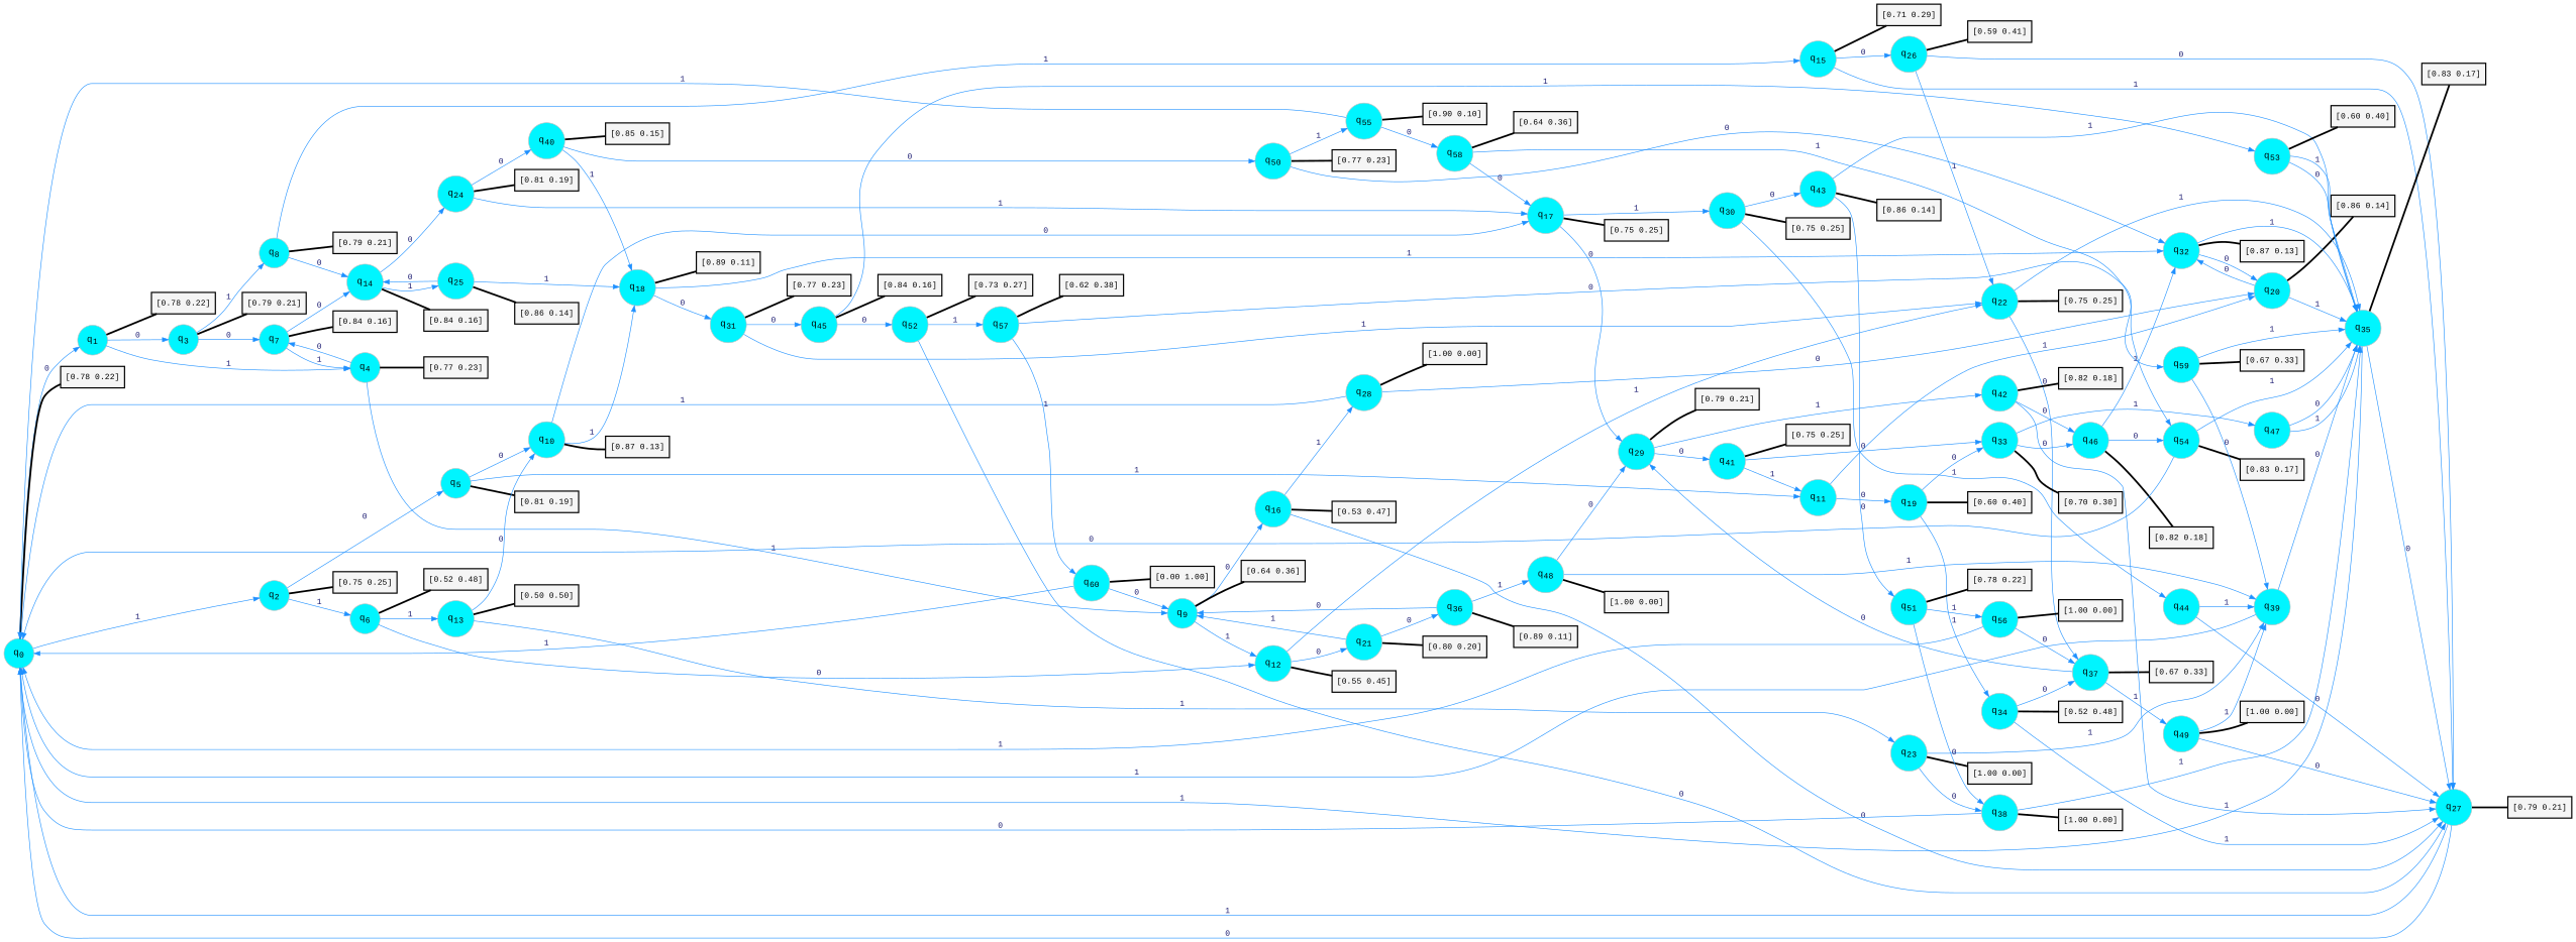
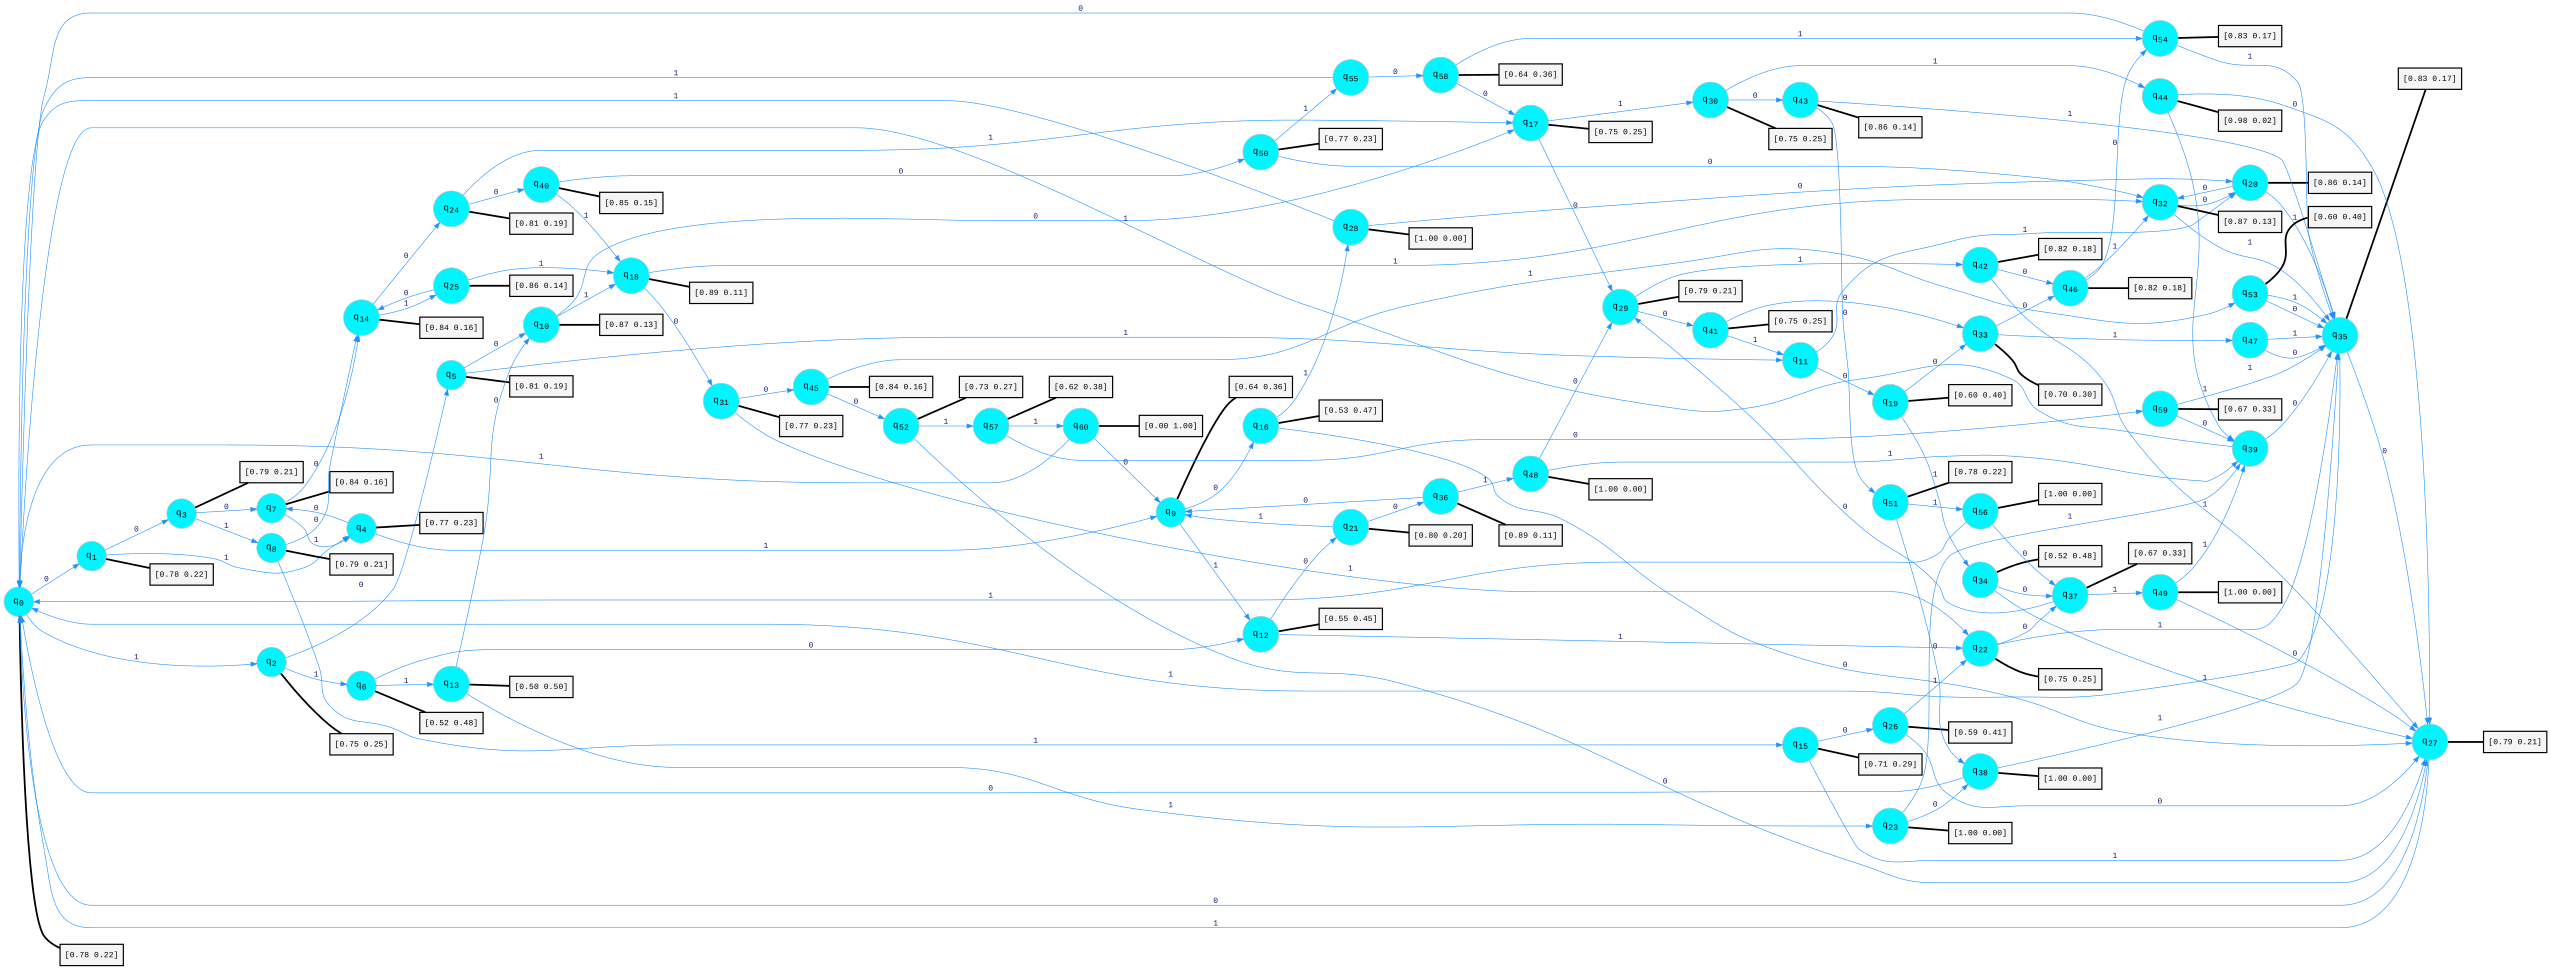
  digraph {
    fontname="Liberation Mono"
    rankdir=LR
    node [color=gray fillcolor=turquoise1 fontcolor=black fontname="Liberation Mono" fontsize=16 fontweight=bold shape=circle style=filled]
    edge [arrowsize=1 color=dodgerblue1 fontcolor=midnightblue fontname="Liberation Mono" fontweight=bold penwidth=1 style=solid weight=20]
    n1 [label=<q<SUB>0</SUB>>]
    n2 [label=<q<SUB>1</SUB>>]
    n3 [label=<q<SUB>2</SUB>>]
    n4 [color=black fillcolor=whitesmoke fontsize=14 label="[0.78 0.22]" penwidth=2 shape=box]
    n5 [label=<q<SUB>3</SUB>>]
    n6 [label=<q<SUB>4</SUB>>]
    n7 [color=black fillcolor=whitesmoke fontsize=14 label="[0.78 0.22]" penwidth=2 shape=box]
    n8 [label=<q<SUB>5</SUB>>]
    n9 [label=<q<SUB>6</SUB>>]
    n10 [color=black fillcolor=whitesmoke fontsize=14 label="[0.75 0.25]" penwidth=2 shape=box]
    n11 [label=<q<SUB>7</SUB>>]
    n12 [label=<q<SUB>8</SUB>>]
    n13 [color=black fillcolor=whitesmoke fontsize=14 label="[0.79 0.21]" penwidth=2 shape=box]
    n14 [label=<q<SUB>9</SUB>>]
    n15 [color=black fillcolor=whitesmoke fontsize=14 label="[0.77 0.23]" penwidth=2 shape=box]
    n16 [label=<q<SUB>10</SUB>>]
    n17 [label=<q<SUB>11</SUB>>]
    n18 [color=black fillcolor=whitesmoke fontsize=14 label="[0.81 0.19]" penwidth=2 shape=box]
    n19 [label=<q<SUB>12</SUB>>]
    n20 [label=<q<SUB>13</SUB>>]
    n21 [color=black fillcolor=whitesmoke fontsize=14 label="[0.52 0.48]" penwidth=2 shape=box]
    n22 [label=<q<SUB>14</SUB>>]
    n23 [color=black fillcolor=whitesmoke fontsize=14 label="[0.84 0.16]" penwidth=2 shape=box]
    n24 [label=<q<SUB>15</SUB>>]
    n25 [color=black fillcolor=whitesmoke fontsize=14 label="[0.79 0.21]" penwidth=2 shape=box]
    n26 [label=<q<SUB>16</SUB>>]
    n27 [color=black fillcolor=whitesmoke fontsize=14 label="[0.64 0.36]" penwidth=2 shape=box]
    n28 [label=<q<SUB>17</SUB>>]
    n29 [label=<q<SUB>18</SUB>>]
    n30 [color=black fillcolor=whitesmoke fontsize=14 label="[0.87 0.13]" penwidth=2 shape=box]
    n31 [label=<q<SUB>19</SUB>>]
    n32 [label=<q<SUB>20</SUB>>]
    n33 [label=<q<SUB>21</SUB>>]
    n34 [label=<q<SUB>22</SUB>>]
    n35 [color=black fillcolor=whitesmoke fontsize=14 label="[0.55 0.45]" penwidth=2 shape=box]
    n36 [label=<q<SUB>23</SUB>>]
    n37 [color=black fillcolor=whitesmoke fontsize=14 label="[0.50 0.50]" penwidth=2 shape=box]
    n38 [label=<q<SUB>24</SUB>>]
    n39 [label=<q<SUB>25</SUB>>]
    n40 [color=black fillcolor=whitesmoke fontsize=14 label="[0.84 0.16]" penwidth=2 shape=box]
    n41 [label=<q<SUB>26</SUB>>]
    n42 [label=<q<SUB>27</SUB>>]
    n43 [color=black fillcolor=whitesmoke fontsize=14 label="[0.71 0.29]" penwidth=2 shape=box]
    n44 [label=<q<SUB>28</SUB>>]
    n45 [color=black fillcolor=whitesmoke fontsize=14 label="[0.53 0.47]" penwidth=2 shape=box]
    n46 [label=<q<SUB>29</SUB>>]
    n47 [label=<q<SUB>30</SUB>>]
    n48 [color=black fillcolor=whitesmoke fontsize=14 label="[0.75 0.25]" penwidth=2 shape=box]
    n49 [label=<q<SUB>31</SUB>>]
    n50 [label=<q<SUB>32</SUB>>]
    n51 [color=black fillcolor=whitesmoke fontsize=14 label="[0.89 0.11]" penwidth=2 shape=box]
    n52 [label=<q<SUB>33</SUB>>]
    n53 [label=<q<SUB>34</SUB>>]
    n54 [color=black fillcolor=whitesmoke fontsize=14 label="[0.60 0.40]" penwidth=2 shape=box]
    n55 [label=<q<SUB>35</SUB>>]
    n56 [color=black fillcolor=whitesmoke fontsize=14 label="[0.86 0.14]" penwidth=2 shape=box]
    n57 [label=<q<SUB>36</SUB>>]
    n58 [color=black fillcolor=whitesmoke fontsize=14 label="[0.80 0.20]" penwidth=2 shape=box]
    n59 [label=<q<SUB>37</SUB>>]
    n60 [color=black fillcolor=whitesmoke fontsize=14 label="[0.75 0.25]" penwidth=2 shape=box]
    n61 [label=<q<SUB>38</SUB>>]
    n62 [label=<q<SUB>39</SUB>>]
    n63 [color=black fillcolor=whitesmoke fontsize=14 label="[1.00 0.00]" penwidth=2 shape=box]
    n64 [label=<q<SUB>40</SUB>>]
    n65 [color=black fillcolor=whitesmoke fontsize=14 label="[0.81 0.19]" penwidth=2 shape=box]
    n66 [color=black fillcolor=whitesmoke fontsize=14 label="[0.86 0.14]" penwidth=2 shape=box]
    n67 [color=black fillcolor=whitesmoke fontsize=14 label="[0.59 0.41]" penwidth=2 shape=box]
    n68 [color=black fillcolor=whitesmoke fontsize=14 label="[0.79 0.21]" penwidth=2 shape=box]
    n69 [color=black fillcolor=whitesmoke fontsize=14 label="[1.00 0.00]" penwidth=2 shape=box]
    n70 [label=<q<SUB>41</SUB>>]
    n71 [label=<q<SUB>42</SUB>>]
    n72 [color=black fillcolor=whitesmoke fontsize=14 label="[0.79 0.21]" penwidth=2 shape=box]
    n73 [label=<q<SUB>43</SUB>>]
    n74 [label=<q<SUB>44</SUB>>]
    n75 [color=black fillcolor=whitesmoke fontsize=14 label="[0.75 0.25]" penwidth=2 shape=box]
    n76 [label=<q<SUB>45</SUB>>]
    n77 [color=black fillcolor=whitesmoke fontsize=14 label="[0.77 0.23]" penwidth=2 shape=box]
    n78 [color=black fillcolor=whitesmoke fontsize=14 label="[0.87 0.13]" penwidth=2 shape=box]
    n79 [label=<q<SUB>46</SUB>>]
    n80 [label=<q<SUB>47</SUB>>]
    n81 [color=black fillcolor=whitesmoke fontsize=14 label="[0.70 0.30]" penwidth=2 shape=box]
    n82 [color=black fillcolor=whitesmoke fontsize=14 label="[0.52 0.48]" penwidth=2 shape=box]
    n83 [color=black fillcolor=whitesmoke fontsize=14 label="[0.83 0.17]" penwidth=2 shape=box]
    n84 [label=<q<SUB>48</SUB>>]
    n85 [color=black fillcolor=whitesmoke fontsize=14 label="[0.89 0.11]" penwidth=2 shape=box]
    n86 [label=<q<SUB>49</SUB>>]
    n87 [color=black fillcolor=whitesmoke fontsize=14 label="[0.67 0.33]" penwidth=2 shape=box]
    n88 [color=black fillcolor=whitesmoke fontsize=14 label="[1.00 0.00]" penwidth=2 shape=box]
    n89 [label=<q<SUB>50</SUB>>]
    n90 [color=black fillcolor=whitesmoke fontsize=14 label="[0.85 0.15]" penwidth=2 shape=box]
    n91 [color=black fillcolor=whitesmoke fontsize=14 label="[0.75 0.25]" penwidth=2 shape=box]
    n92 [color=black fillcolor=whitesmoke fontsize=14 label="[0.82 0.18]" penwidth=2 shape=box]
    n93 [label=<q<SUB>51</SUB>>]
    n94 [color=black fillcolor=whitesmoke fontsize=14 label="[0.86 0.14]" penwidth=2 shape=box]
+   n95 [color=black fillcolor=whitesmoke fontsize=14 label="[0.98 0.02]" penwidth=2 shape=box]
    n96 [label=<q<SUB>52</SUB>>]
    n97 [label=<q<SUB>53</SUB>>]
    n98 [color=black fillcolor=whitesmoke fontsize=14 label="[0.84 0.16]" penwidth=2 shape=box]
    n99 [label=<q<SUB>54</SUB>>]
    n100 [color=black fillcolor=whitesmoke fontsize=14 label="[0.82 0.18]" penwidth=2 shape=box]
    n101 [color=black fillcolor=whitesmoke fontsize=14 label="[1.00 0.00]" penwidth=2 shape=box]
    n102 [color=black fillcolor=whitesmoke fontsize=14 label="[1.00 0.00]" penwidth=2 shape=box]
    n103 [label=<q<SUB>55</SUB>>]
    n104 [color=black fillcolor=whitesmoke fontsize=14 label="[0.77 0.23]" penwidth=2 shape=box]
    n105 [label=<q<SUB>56</SUB>>]
    n106 [color=black fillcolor=whitesmoke fontsize=14 label="[0.78 0.22]" penwidth=2 shape=box]
    n107 [label=<q<SUB>57</SUB>>]
    n108 [color=black fillcolor=whitesmoke fontsize=14 label="[0.73 0.27]" penwidth=2 shape=box]
    n109 [color=black fillcolor=whitesmoke fontsize=14 label="[0.60 0.40]" penwidth=2 shape=box]
    n110 [color=black fillcolor=whitesmoke fontsize=14 label="[0.83 0.17]" penwidth=2 shape=box]
    n111 [label=<q<SUB>58</SUB>>]
-   n112 [color=black fillcolor=whitesmoke fontsize=14 label="[0.90 0.10]" penwidth=2 shape=box]
    n113 [color=black fillcolor=whitesmoke fontsize=14 label="[1.00 0.00]" penwidth=2 shape=box]
    n114 [label=<q<SUB>59</SUB>>]
    n115 [label=<q<SUB>60</SUB>>]
    n116 [color=black fillcolor=whitesmoke fontsize=14 label="[0.62 0.38]" penwidth=2 shape=box]
    n117 [color=black fillcolor=whitesmoke fontsize=14 label="[0.64 0.36]" penwidth=2 shape=box]
    n118 [color=black fillcolor=whitesmoke fontsize=14 label="[0.67 0.33]" penwidth=2 shape=box]
    n119 [color=black fillcolor=whitesmoke fontsize=14 label="[0.00 1.00]" penwidth=2 shape=box]
    n1 -> n2 [label=0]
    n1 -> n3 [label=1]
    n1 -> n4 [arrowhead=none color=black penwidth=3]
    n2 -> n5 [label=0]
    n2 -> n6 [label=1]
    n2 -> n7 [arrowhead=none color=black penwidth=3]
    n3 -> n8 [label=0]
    n3 -> n9 [label=1]
    n3 -> n10 [arrowhead=none color=black penwidth=3]
    n5 -> n11 [label=0]
    n5 -> n12 [label=1]
    n5 -> n13 [arrowhead=none color=black penwidth=3]
    n6 -> n11 [label=0]
    n6 -> n14 [label=1]
    n6 -> n15 [arrowhead=none color=black penwidth=3]
    n8 -> n16 [label=0]
    n8 -> n17 [label=1]
    n8 -> n18 [arrowhead=none color=black penwidth=3]
    n9 -> n19 [label=0]
    n9 -> n20 [label=1]
    n9 -> n21 [arrowhead=none color=black penwidth=3]
    n11 -> n6 [label=1]
    n11 -> n22 [label=0]
    n11 -> n23 [arrowhead=none color=black penwidth=3]
    n12 -> n22 [label=0]
    n12 -> n24 [label=1]
    n12 -> n25 [arrowhead=none color=black penwidth=3]
    n14 -> n19 [label=1]
    n14 -> n26 [label=0]
    n14 -> n27 [arrowhead=none color=black penwidth=3]
    n16 -> n28 [label=0]
    n16 -> n29 [label=1]
    n16 -> n30 [arrowhead=none color=black penwidth=3]
    n17 -> n31 [label=0]
    n17 -> n32 [label=1]
    n19 -> n33 [label=0]
    n19 -> n34 [label=1]
    n19 -> n35 [arrowhead=none color=black penwidth=3]
    n20 -> n16 [label=0]
    n20 -> n36 [label=1]
    n20 -> n37 [arrowhead=none color=black penwidth=3]
    n22 -> n38 [label=0]
    n22 -> n39 [label=1]
    n22 -> n40 [arrowhead=none color=black penwidth=3]
    n24 -> n41 [label=0]
    n24 -> n42 [label=1]
    n24 -> n43 [arrowhead=none color=black penwidth=3]
    n26 -> n42 [label=0]
    n26 -> n44 [label=1]
    n26 -> n45 [arrowhead=none color=black penwidth=3]
    n28 -> n46 [label=0]
    n28 -> n47 [label=1]
    n28 -> n48 [arrowhead=none color=black penwidth=3]
    n29 -> n49 [label=0]
    n29 -> n50 [label=1]
    n29 -> n51 [arrowhead=none color=black penwidth=3]
    n31 -> n52 [label=0]
    n31 -> n53 [label=1]
    n31 -> n54 [arrowhead=none color=black penwidth=3]
    n32 -> n50 [label=0]
    n32 -> n55 [label=1]
    n32 -> n56 [arrowhead=none color=black penwidth=3]
    n33 -> n14 [label=1]
    n33 -> n57 [label=0]
    n33 -> n58 [arrowhead=none color=black penwidth=3]
    n34 -> n55 [label=1]
    n34 -> n59 [label=0]
    n34 -> n60 [arrowhead=none color=black penwidth=3]
    n36 -> n61 [label=0]
    n36 -> n62 [label=1]
    n36 -> n63 [arrowhead=none color=black penwidth=3]
    n38 -> n28 [label=1]
    n38 -> n64 [label=0]
    n38 -> n65 [arrowhead=none color=black penwidth=3]
    n39 -> n22 [label=0]
    n39 -> n29 [label=1]
    n39 -> n66 [arrowhead=none color=black penwidth=3]
    n41 -> n34 [label=1]
    n41 -> n42 [label=0]
    n41 -> n67 [arrowhead=none color=black penwidth=3]
    n42 -> n1 [label=0]
    n42 -> n1 [label=1]
    n42 -> n68 [arrowhead=none color=black penwidth=3]
    n44 -> n1 [label=1]
    n44 -> n32 [label=0]
    n44 -> n69 [arrowhead=none color=black penwidth=3]
    n46 -> n70 [label=0]
    n46 -> n71 [label=1]
    n46 -> n72 [arrowhead=none color=black penwidth=3]
    n47 -> n73 [label=0]
    n47 -> n74 [label=1]
    n47 -> n75 [arrowhead=none color=black penwidth=3]
    n49 -> n34 [label=1]
    n49 -> n76 [label=0]
    n49 -> n77 [arrowhead=none color=black penwidth=3]
    n50 -> n32 [label=0]
    n50 -> n55 [label=1]
    n50 -> n78 [arrowhead=none color=black penwidth=3]
    n52 -> n79 [label=0]
    n52 -> n80 [label=1]
    n52 -> n81 [arrowhead=none color=black penwidth=3]
    n53 -> n42 [label=1]
    n53 -> n59 [label=0]
    n53 -> n82 [arrowhead=none color=black penwidth=3]
    n55 -> n1 [label=1]
    n55 -> n42 [label=0]
    n55 -> n83 [arrowhead=none color=black penwidth=3]
    n57 -> n14 [label=0]
    n57 -> n84 [label=1]
    n57 -> n85 [arrowhead=none color=black penwidth=3]
    n59 -> n46 [label=0]
    n59 -> n86 [label=1]
    n59 -> n87 [arrowhead=none color=black penwidth=3]
    n61 -> n1 [label=0]
    n61 -> n55 [label=1]
    n61 -> n88 [arrowhead=none color=black penwidth=3]
    n62 -> n1 [label=1]
    n62 -> n55 [label=0]
    n64 -> n29 [label=1]
    n64 -> n89 [label=0]
    n64 -> n90 [arrowhead=none color=black penwidth=3]
    n70 -> n17 [label=1]
    n70 -> n52 [label=0]
    n70 -> n91 [arrowhead=none color=black penwidth=3]
    n71 -> n42 [label=1]
    n71 -> n79 [label=0]
    n71 -> n92 [arrowhead=none color=black penwidth=3]
    n73 -> n55 [label=1]
    n73 -> n93 [label=0]
    n73 -> n94 [arrowhead=none color=black penwidth=3]
    n74 -> n42 [label=0]
    n74 -> n62 [label=1]
+   n74 -> n95 [arrowhead=none color=black penwidth=3]
    n76 -> n96 [label=0]
    n76 -> n97 [label=1]
    n76 -> n98 [arrowhead=none color=black penwidth=3]
    n79 -> n50 [label=1]
    n79 -> n99 [label=0]
    n79 -> n100 [arrowhead=none color=black penwidth=3]
    n80 -> n55 [label=0]
    n80 -> n55 [label=1]
    n84 -> n46 [label=0]
    n84 -> n62 [label=1]
    n84 -> n101 [arrowhead=none color=black penwidth=3]
    n86 -> n42 [label=0]
    n86 -> n62 [label=1]
    n86 -> n102 [arrowhead=none color=black penwidth=3]
    n89 -> n50 [label=0]
    n89 -> n103 [label=1]
    n89 -> n104 [arrowhead=none color=black penwidth=3]
    n93 -> n61 [label=0]
    n93 -> n105 [label=1]
    n93 -> n106 [arrowhead=none color=black penwidth=3]
    n96 -> n42 [label=0]
    n96 -> n107 [label=1]
    n96 -> n108 [arrowhead=none color=black penwidth=3]
    n97 -> n55 [label=0]
    n97 -> n55 [label=1]
    n97 -> n109 [arrowhead=none color=black penwidth=3]
    n99 -> n1 [label=0]
    n99 -> n55 [label=1]
    n99 -> n110 [arrowhead=none color=black penwidth=3]
    n103 -> n1 [label=1]
    n103 -> n111 [label=0]
-   n103 -> n112 [arrowhead=none color=black penwidth=3]
    n105 -> n1 [label=1]
    n105 -> n59 [label=0]
    n105 -> n113 [arrowhead=none color=black penwidth=3]
    n107 -> n114 [label=0]
    n107 -> n115 [label=1]
    n107 -> n116 [arrowhead=none color=black penwidth=3]
    n111 -> n28 [label=0]
    n111 -> n99 [label=1]
    n111 -> n117 [arrowhead=none color=black penwidth=3]
    n114 -> n55 [label=1]
    n114 -> n62 [label=0]
    n114 -> n118 [arrowhead=none color=black penwidth=3]
    n115 -> n1 [label=1]
    n115 -> n14 [label=0]
    n115 -> n119 [arrowhead=none color=black penwidth=3]
  }
